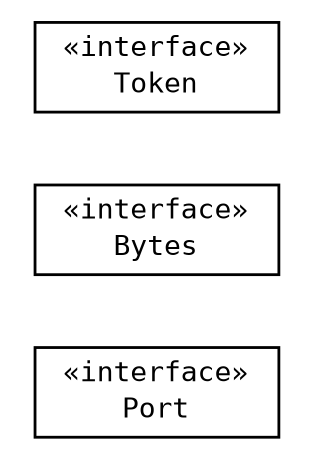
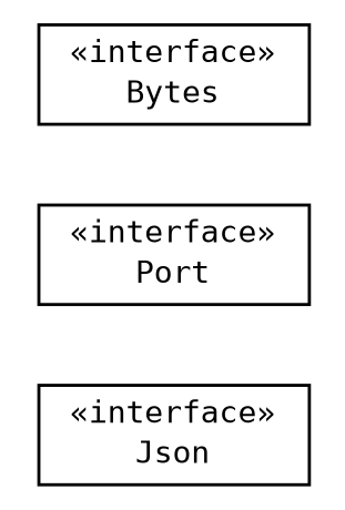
  digraph {
    nodesep=0.25
    ranksep=0.5
    rankdir=LR
    fontname="DejaVu Sans Mono"
    node [fontcolor=black fontname="DejaVu Sans Mono" fontsize=10.0 shape=plaintext]
+   n1 [label=<<table title="io.nextweb.nodes.Json" border="0" cellborder="1" cellspacing="0" cellpadding="2" port="p" href="./Json.html"> 		<tr><td><table border="0" cellspacing="0" cellpadding="1"> <tr><td align="center" balign="center"> &#171;interface&#187; </td></tr> <tr><td align="center" balign="center"> Json </td></tr> 		</table></td></tr> 		</table>>]
    n2 [label=<<table title="io.nextweb.nodes.Port" border="0" cellborder="1" cellspacing="0" cellpadding="2" port="p" href="./Port.html"> 		<tr><td><table border="0" cellspacing="0" cellpadding="1"> <tr><td align="center" balign="center"> &#171;interface&#187; </td></tr> <tr><td align="center" balign="center"> Port </td></tr> 		</table></td></tr> 		</table>>]
    n3 [label=<<table title="io.nextweb.nodes.Bytes" border="0" cellborder="1" cellspacing="0" cellpadding="2" port="p" href="./Bytes.html"> 		<tr><td><table border="0" cellspacing="0" cellpadding="1"> <tr><td align="center" balign="center"> &#171;interface&#187; </td></tr> <tr><td align="center" balign="center"> Bytes </td></tr> 		</table></td></tr> 		</table>>]
-   n4 [label=<<table title="io.nextweb.nodes.Token" border="0" cellborder="1" cellspacing="0" cellpadding="2" port="p" href="./Token.html"> 		<tr><td><table border="0" cellspacing="0" cellpadding="1"> <tr><td align="center" balign="center"> &#171;interface&#187; </td></tr> <tr><td align="center" balign="center"> Token </td></tr> 		</table></td></tr> 		</table>>]
  }
